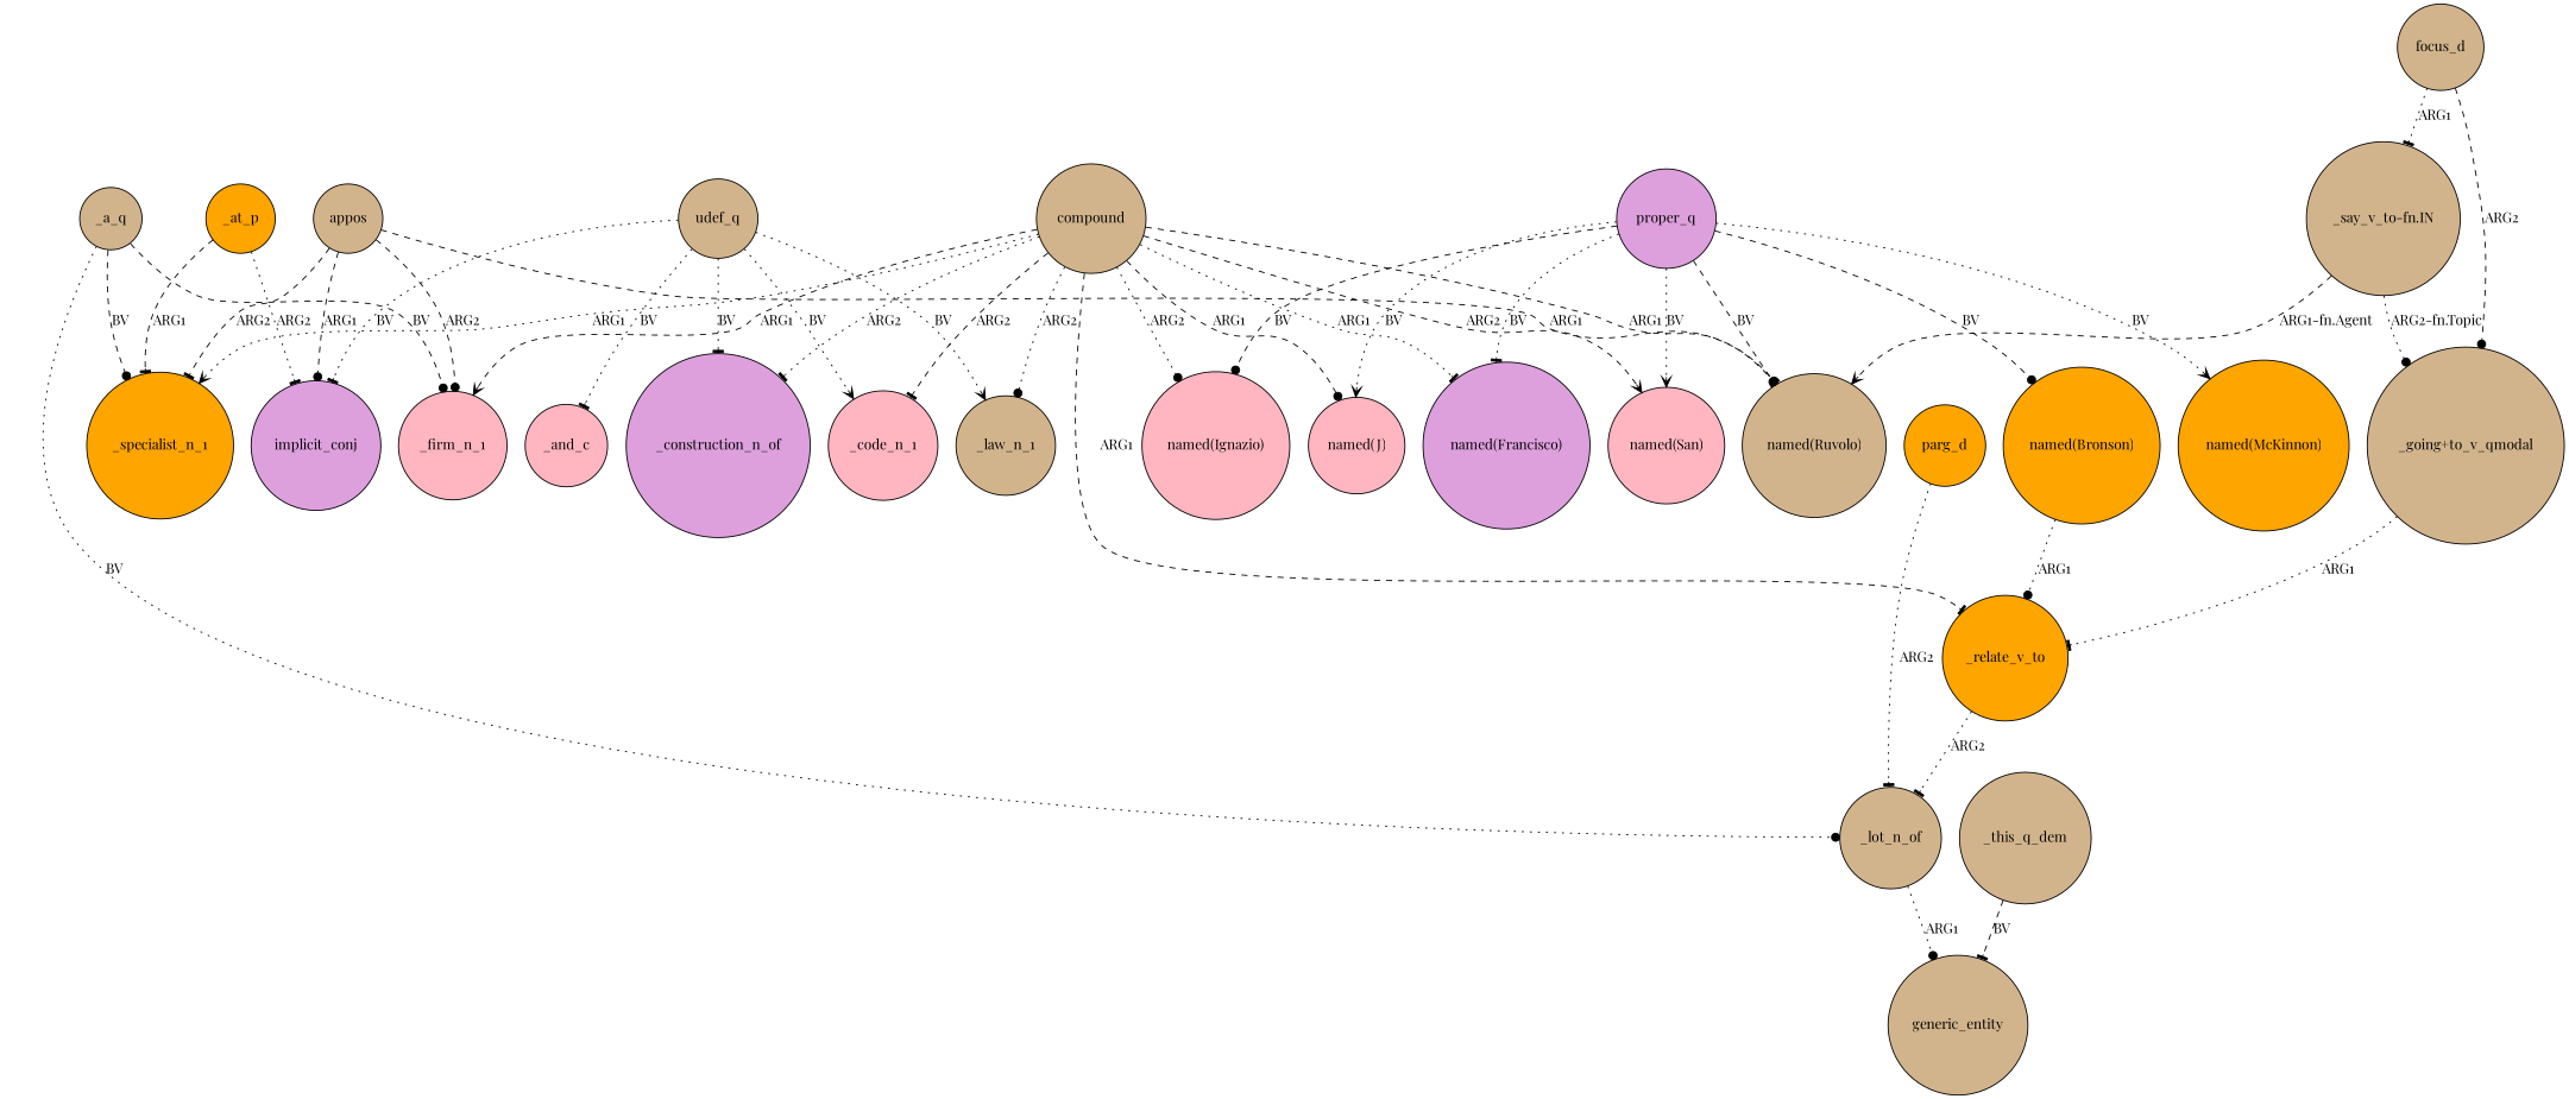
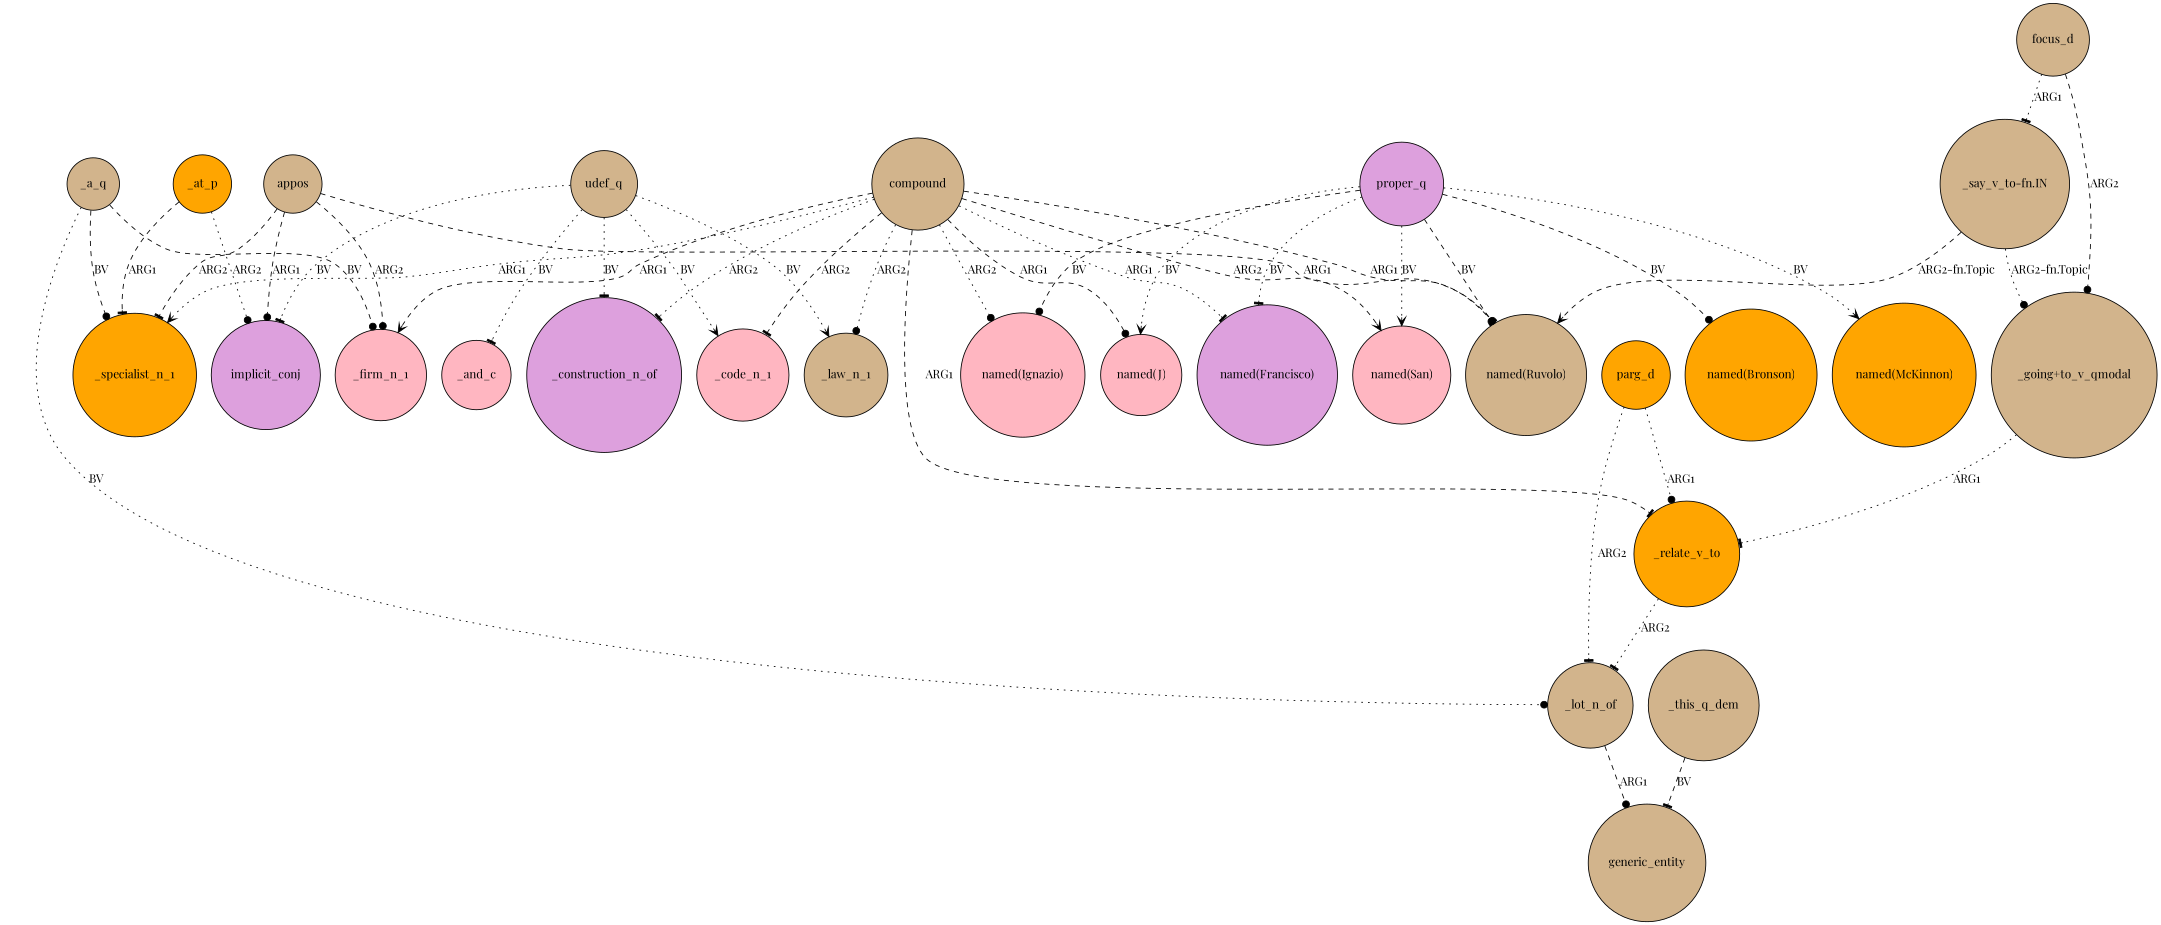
  digraph {
    fontname="Playfair Display"
    node [fillcolor=tan fontname="Playfair Display" shape=circle style=filled]
    edge [arrowhead=dot fontname="Playfair Display" style=dotted]
    _a_q
    _lot_n_of
    _firm_n_1 [fillcolor=lightpink]
    _specialist_n_1 [fillcolor=orange]
    generic_entity
    _code_n_1 [fillcolor=lightpink]
    udef_q
    implicit_conj [fillcolor=plum]
    _law_n_1
    _construction_n_of [fillcolor=plum]
    _and_c [fillcolor=lightpink]
    appos
    "named(Ruvolo)"
    proper_q [fillcolor=plum]
    "named(Francisco)" [fillcolor=plum]
    "named(San)" [fillcolor=lightpink]
    "named(J)" [fillcolor=lightpink]
    "named(Ignazio)" [fillcolor=lightpink]
    "named(McKinnon)" [fillcolor=orange]
    "named(Bronson)" [fillcolor=orange]
    compound
    _relate_v_to [fillcolor=orange]
    parg_d [fillcolor=orange]
    "_say_v_to-fn.IN"
    "_going+to_v_qmodal"
    _at_p [fillcolor=orange]
    _this_q_dem
    focus_d
    _a_q -> _lot_n_of [label=BV]
    _a_q -> _firm_n_1 [label=BV style=dashed]
    _a_q -> _specialist_n_1 [label=BV style=dashed]
-   _lot_n_of -> generic_entity [label=ARG1]
+   _lot_n_of -> generic_entity [label=ARG1 style=dashed]
    udef_q -> _code_n_1 [arrowhead=vee label=BV]
    udef_q -> implicit_conj [arrowhead=tee label=BV]
    udef_q -> _law_n_1 [arrowhead=vee label=BV]
    udef_q -> _construction_n_of [arrowhead=tee label=BV]
    udef_q -> _and_c [arrowhead=tee label=BV]
    appos -> _firm_n_1 [label=ARG2 style=dashed]
    appos -> _specialist_n_1 [arrowhead=tee label=ARG2 style=dashed]
    appos -> implicit_conj [label=ARG1 style=dashed]
    appos -> "named(Ruvolo)" [label=ARG1 style=dashed]
    proper_q -> "named(Ruvolo)" [label=BV style=dashed]
    proper_q -> "named(Francisco)" [arrowhead=tee label=BV]
    proper_q -> "named(San)" [arrowhead=vee label=BV]
    proper_q -> "named(J)" [arrowhead=vee label=BV]
    proper_q -> "named(Ignazio)" [label=BV style=dashed]
    proper_q -> "named(McKinnon)" [arrowhead=vee label=BV]
    proper_q -> "named(Bronson)" [label=BV style=dashed]
    compound -> _firm_n_1 [arrowhead=vee label=ARG1 style=dashed]
    compound -> _specialist_n_1 [arrowhead=vee label=ARG1]
    compound -> _code_n_1 [arrowhead=tee label=ARG2 style=dashed]
    compound -> _law_n_1 [label=ARG2]
    compound -> _construction_n_of [arrowhead=tee label=ARG2]
    compound -> "named(Ruvolo)" [arrowhead=tee label=ARG1 style=dashed]
    compound -> "named(Francisco)" [arrowhead=tee label=ARG1]
    compound -> "named(San)" [arrowhead=vee label=ARG2 style=dashed]
    compound -> "named(J)" [label=ARG1 style=dashed]
    compound -> "named(Ignazio)" [label=ARG2]
    compound -> _relate_v_to [arrowhead=tee label=ARG1 style=dashed]
    _relate_v_to -> _lot_n_of [arrowhead=tee label=ARG2]
    parg_d -> _lot_n_of [arrowhead=tee label=ARG2]
-   "named(Bronson)" -> _relate_v_to [label=ARG1]
-   "_say_v_to-fn.IN" -> "named(Ruvolo)" [arrowhead=vee label="ARG1-fn.Agent" style=dashed]
+   parg_d -> _relate_v_to [label=ARG1]
+   "_say_v_to-fn.IN" -> "named(Ruvolo)" [arrowhead=vee label="ARG2-fn.Topic" style=dashed]
    "_say_v_to-fn.IN" -> "_going+to_v_qmodal" [label="ARG2-fn.Topic"]
    "_going+to_v_qmodal" -> _relate_v_to [arrowhead=tee label=ARG1]
    _at_p -> _specialist_n_1 [arrowhead=tee label=ARG1 style=dashed]
-   _at_p -> implicit_conj [arrowhead=tee label=ARG2]
+   _at_p -> implicit_conj [label=ARG2]
    _this_q_dem -> generic_entity [arrowhead=tee label=BV style=dashed]
    focus_d -> "_say_v_to-fn.IN" [arrowhead=tee label=ARG1]
    focus_d -> "_going+to_v_qmodal" [label=ARG2 style=dashed]
  }
